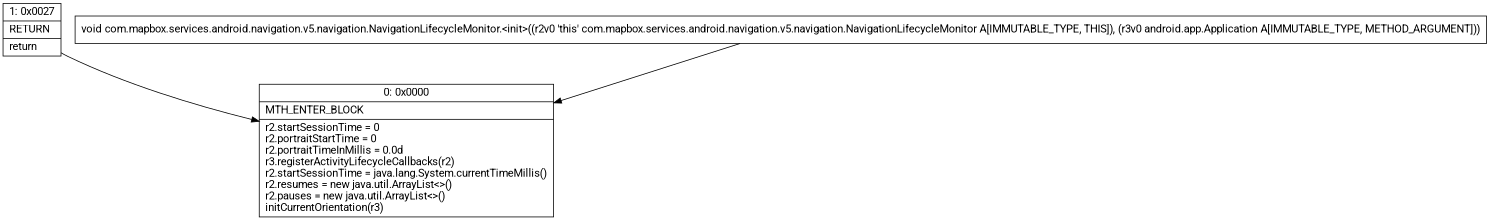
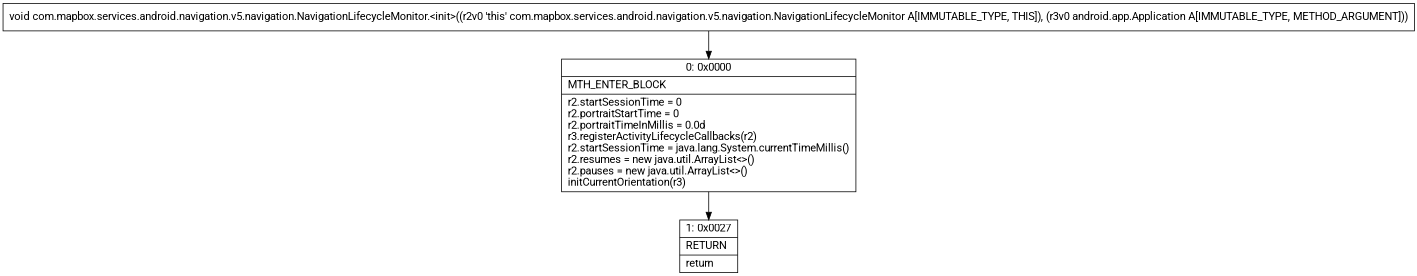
  digraph {
    fontname=Roboto
    node [shape=record fontname=Roboto]
    edge [fontname=Roboto]
    n1 [label="{0\:\ 0x0000|MTH_ENTER_BLOCK\l|r2.startSessionTime = 0\lr2.portraitStartTime = 0\lr2.portraitTimeInMillis = 0.0d\lr3.registerActivityLifecycleCallbacks(r2)\lr2.startSessionTime = java.lang.System.currentTimeMillis()\lr2.resumes = new java.util.ArrayList\<\>()\lr2.pauses = new java.util.ArrayList\<\>()\linitCurrentOrientation(r3)\l}"]
    n2 [label="{1\:\ 0x0027|RETURN\l|return\l}"]
    n3 [label="{void com.mapbox.services.android.navigation.v5.navigation.NavigationLifecycleMonitor.\<init\>((r2v0 'this' com.mapbox.services.android.navigation.v5.navigation.NavigationLifecycleMonitor A[IMMUTABLE_TYPE, THIS]), (r3v0 android.app.Application A[IMMUTABLE_TYPE, METHOD_ARGUMENT])) }"]
-   n2 -> n1
+   n1 -> n2
    n3 -> n1
  }
